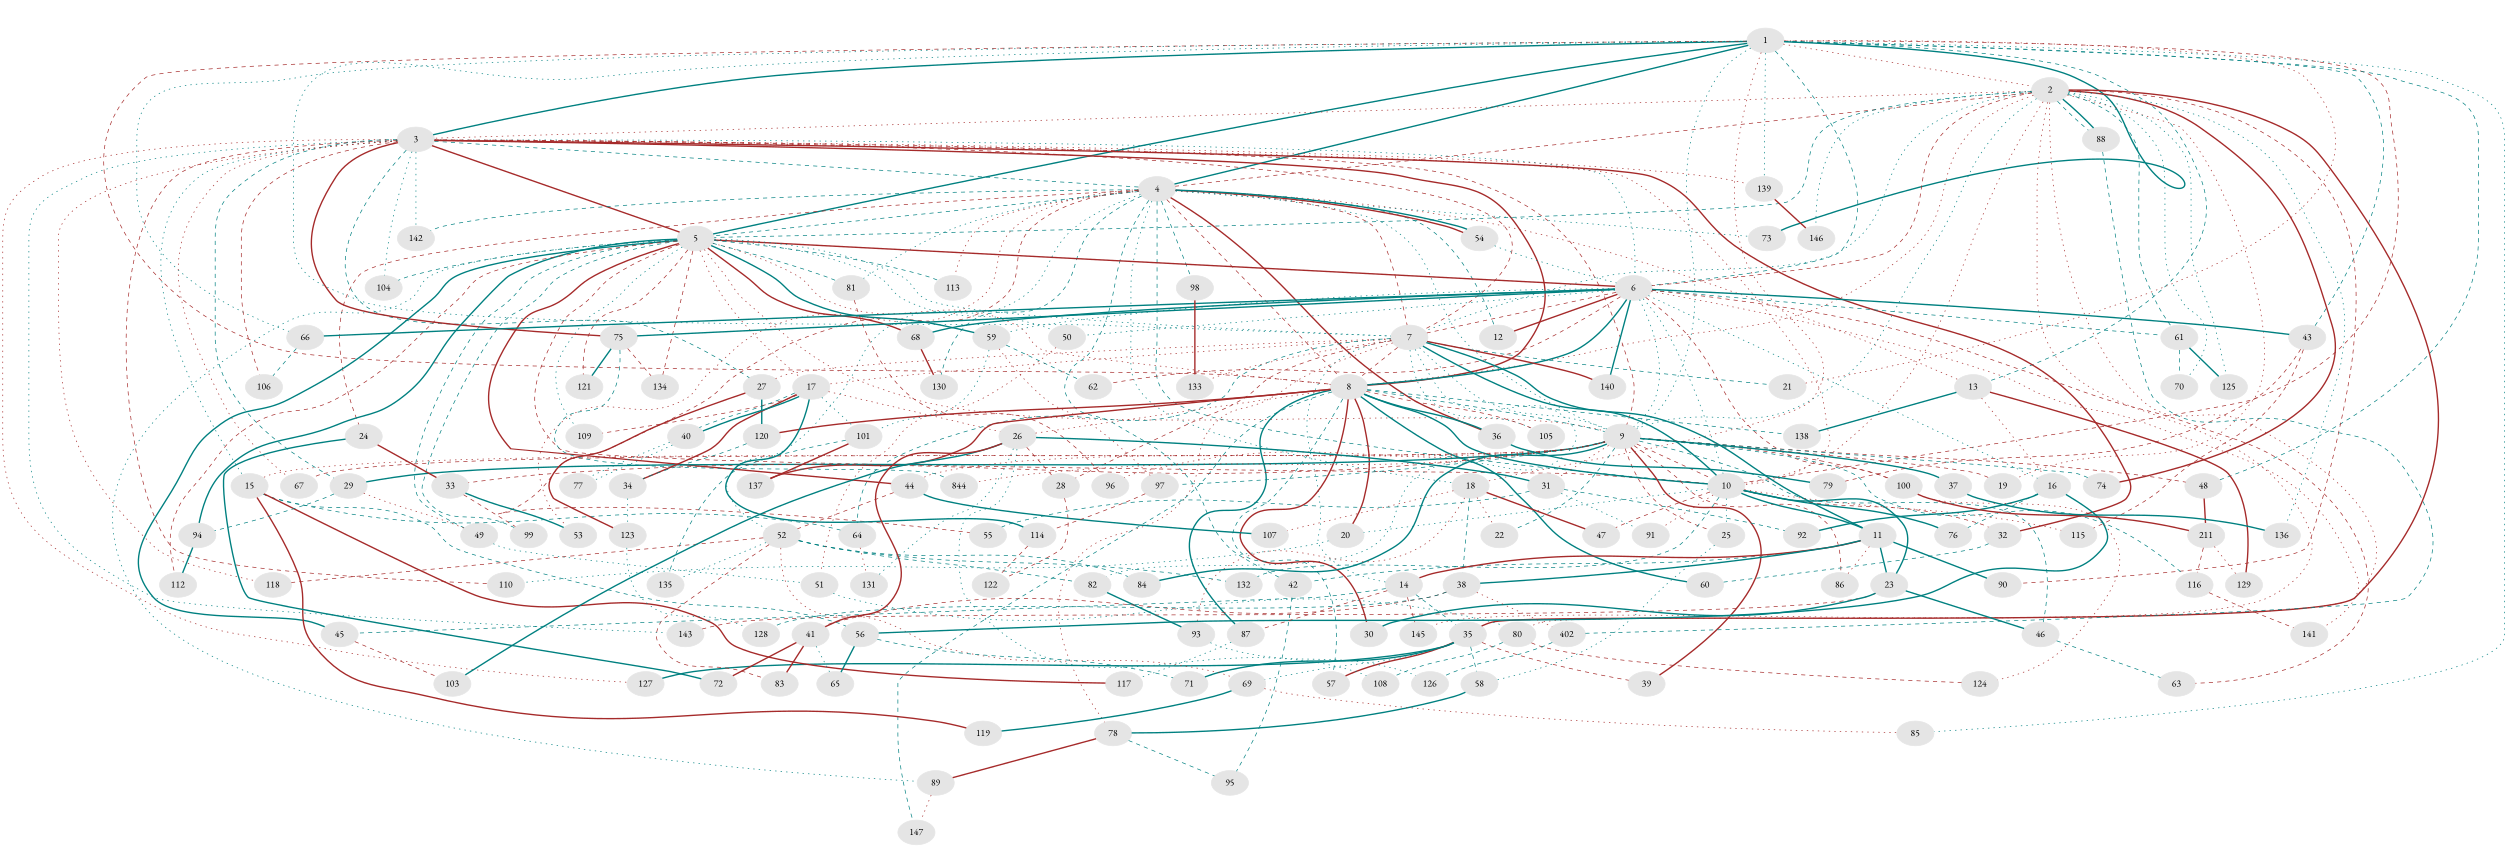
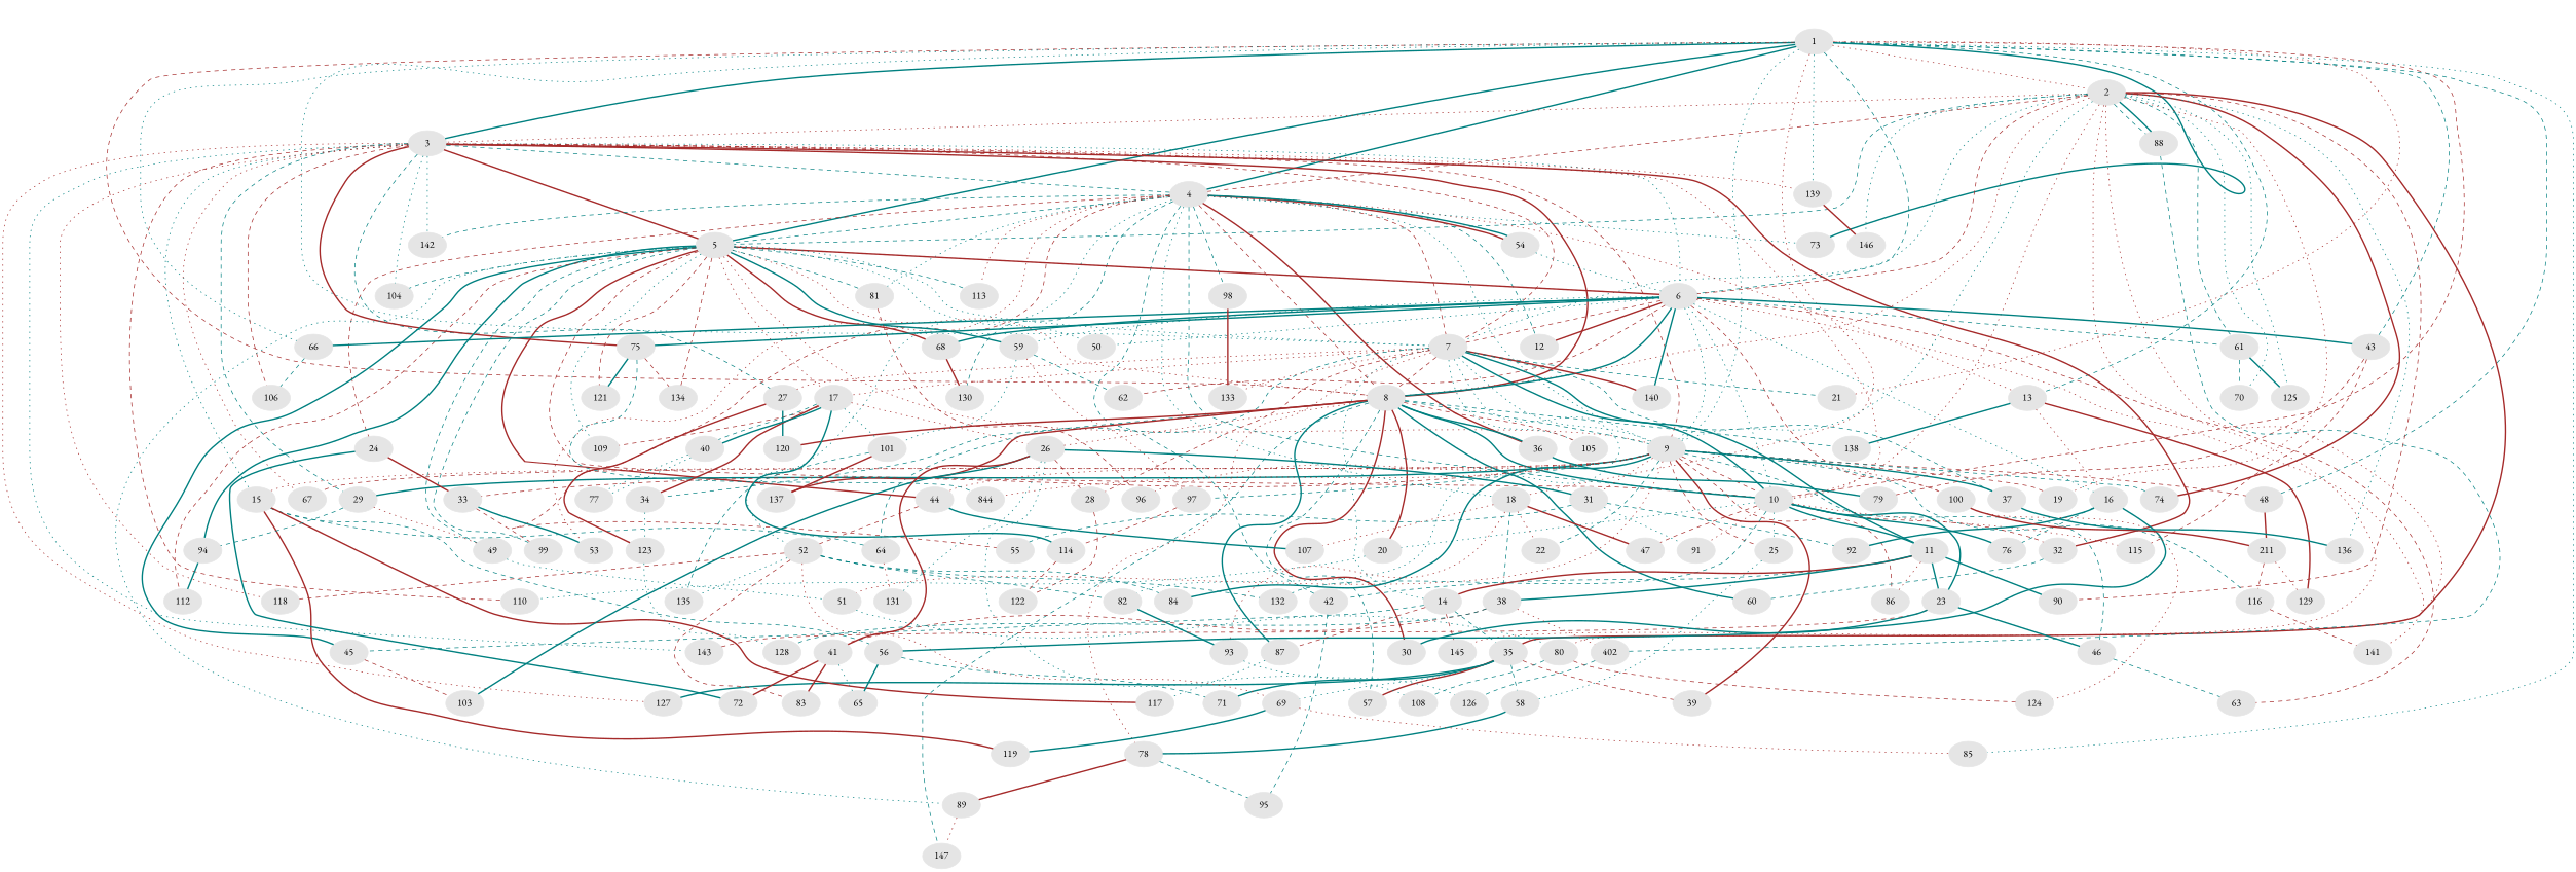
  graph {
    fontname="EB Garamond"
    node [color=gray90 fontname="EB Garamond" style=filled]
    edge [color=teal fontname="EB Garamond" style=dashed]
    1
    2
    3
    4
    5
    6
    7
    8
    9
    10
    13
    18
    21
    43
    48
    66
    73
    85
    139
    19
    35
    61
    70
    74
    80
    88
    90
    125
    136
    145
    146
    15
    27
    29
    32
    67
    75
    104
    106
    110
    118
    127
    142
    143
    24
    12
    36
    42
    52
    53
    54
    55
    81
    98
    113
    130
    17
    44
    45
    49
    50
    59
    68
    89
    94
    99
    109
    112
    121
    134
    16
    62
    63
    100
    140
    141
    11
    14
    28
    37
    64
    78
    82
    105
    133
    20
    26
    30
    34
    57
    60
    87
    120
    137
    138
    147
    22
    25
    31
    33
    39
    46
    51
    84
    86
    96
    97
    116
    n109 [label=844]
    23
    47
    76
    91
    115
    132
    129
    38
    93
    107
    79
    n121 [label=211]
    58
    69
    71
    108
    124
    n127 [label=402]
    56
    117
    119
    72
    123
    95
    83
    135
    40
    101
    114
    103
    92
    122
    131
    41
    128
    65
    77
    126
    1 -- 2 [color=brown style=dotted]
    1 -- 3 [style=bold]
    1 -- 4 [style=bold]
    1 -- 5 [style=bold]
    1 -- 6
    1 -- 7 [style=dotted]
    1 -- 8 [color=brown]
    1 -- 9 [style=dotted]
    1 -- 10 [color=brown]
    1 -- 13
    1 -- 18 [color=brown style=dotted]
    1 -- 21 [color=brown style=dotted]
    1 -- 43
    1 -- 48
    1 -- 66 [style=dotted]
    1 -- 73 [style=bold]
    1 -- 85 [style=dotted]
    1 -- 139 [style=dotted]
    2 -- 3 [color=brown style=dotted]
    2 -- 4 [color=brown]
    2 -- 5
    2 -- 6 [color=brown]
    2 -- 7 [style=dotted]
    2 -- 8 [color=brown style=dotted]
    2 -- 9 [style=dotted]
    2 -- 10 [color=brown style=dotted]
    2 -- 19 [color=brown style=dotted]
    2 -- 35 [color=brown style=bold]
    2 -- 61
    2 -- 70 [style=dotted]
    2 -- 74 [color=brown style=bold]
    2 -- 80 [color=brown style=dotted]
    2 -- 88
    2 -- 88 [style=bold]
    2 -- 90 [color=brown]
    2 -- 125 [style=dotted]
    2 -- 136 [style=dotted]
    2 -- 145 [color=brown style=dotted]
    2 -- 146 [style=dotted]
    3 -- 4
    3 -- 5 [color=brown style=bold]
    3 -- 6 [style=dotted]
    3 -- 7 [color=brown]
    3 -- 8 [color=brown style=bold]
    3 -- 9 [color=brown]
    3 -- 10 [color=brown style=dotted]
    3 -- 139 [color=brown style=dotted]
    3 -- 15 [style=dotted]
    3 -- 27
    3 -- 29
    3 -- 32 [color=brown style=bold]
    3 -- 67 [color=brown style=dotted]
    3 -- 75 [color=brown style=bold]
    3 -- 104 [style=dotted]
    3 -- 106 [color=brown]
    3 -- 110 [color=brown]
    3 -- 118 [color=brown style=dotted]
    3 -- 127 [color=brown style=dotted]
    3 -- 142 [style=dotted]
    3 -- 143 [style=dotted]
    4 -- 5
    4 -- 7 [color=brown]
    4 -- 8 [color=brown]
    4 -- 9 [style=dotted]
    4 -- 10
    4 -- 13 [color=brown style=dotted]
    4 -- 18 [style=dotted]
    4 -- 73 [style=dotted]
    4 -- 142
    4 -- 24 [color=brown]
    4 -- 12
    4 -- 36 [color=brown style=bold]
    4 -- 42
    4 -- 52 [style=dotted]
    4 -- 53 [color=brown style=dotted]
    4 -- 54 [color=brown style=bold]
    4 -- 54 [style=bold]
    4 -- 55 [color=brown]
    4 -- 81 [style=dotted]
    4 -- 98
    4 -- 113 [color=brown style=dotted]
    4 -- 130
    5 -- 6 [color=brown style=bold]
    5 -- 7 [style=dotted]
    5 -- 8 [color=brown style=dotted]
    5 -- 9 [color=brown style=dotted]
    5 -- 10 [color=brown]
    5 -- 104
    5 -- 81
    5 -- 113
    5 -- 17 [color=brown style=dotted]
    5 -- 44 [color=brown style=bold]
    5 -- 45 [style=bold]
    5 -- 49
    5 -- 50 [style=dotted]
    5 -- 59 [style=bold]
    5 -- 68 [color=brown style=bold]
    5 -- 89 [style=dotted]
    5 -- 94 [style=bold]
    5 -- 99
    5 -- 109 [style=dotted]
    5 -- 112 [color=brown]
    5 -- 121 [color=brown]
    5 -- 134 [color=brown]
    6 -- 7 [color=brown]
    6 -- 8 [style=bold]
    6 -- 9 [style=dotted]
    6 -- 10 [style=dotted]
    6 -- 43 [style=bold]
    6 -- 66 [style=bold]
    6 -- 61
    6 -- 75 [style=bold]
    6 -- 12 [color=brown style=bold]
    6 -- 50 [style=dotted]
    6 -- 59 [style=dotted]
    6 -- 68 [style=bold]
    6 -- 16 [style=dotted]
    6 -- 62 [color=brown]
    6 -- 63 [color=brown]
    6 -- 100 [color=brown]
    6 -- 140 [style=bold]
    6 -- 141 [color=brown style=dotted]
    7 -- 8 [color=brown]
    7 -- 9 [style=dotted]
    7 -- 10 [style=bold]
    7 -- 21
    7 -- 27 [color=brown style=dotted]
    7 -- 17 [color=brown style=dotted]
    7 -- 140 [color=brown style=bold]
    7 -- 11 [style=bold]
    7 -- 14 [style=dotted]
    7 -- 28 [color=brown]
+   7 -- 37
    7 -- 64
    7 -- 78 [color=brown style=dotted]
    7 -- 82 [style=dotted]
    7 -- 105 [style=dotted]
    7 -- 133 [color=brown style=dotted]
    8 -- 9
    8 -- 10 [style=bold]
    8 -- 36 [style=bold]
    8 -- 105 [color=brown]
    8 -- 20 [color=brown style=bold]
    8 -- 26 [color=brown style=dotted]
    8 -- 30 [color=brown style=bold]
-   120 -- 34
+   8 -- 34
    8 -- 57
    8 -- 60 [style=bold]
    8 -- 87 [style=bold]
    8 -- 120 [color=brown style=bold]
    8 -- 137 [color=brown style=bold]
    8 -- 138
    8 -- 147
    9 -- 10 [color=brown]
    9 -- 48 [color=brown]
    9 -- 19 [color=brown]
    9 -- 74
    9 -- 15 [color=brown style=dotted]
    9 -- 29 [style=bold]
    9 -- 67 [color=brown]
    9 -- 44 [color=brown style=dotted]
-   9 -- 100 [color=brown]
+   9 -- 100 [color=brown style=dotted]
    9 -- 37 [style=bold]
    9 -- 22
    9 -- 25 [color=brown]
    9 -- 31 [color=brown style=dotted]
    9 -- 33 [color=brown]
    9 -- 39 [color=brown style=bold]
    9 -- 46
-   50 -- 51 [color=brown style=dotted]
+   9 -- 51 [color=brown style=dotted]
    9 -- 84 [style=bold]
    9 -- 86 [color=brown]
    9 -- 96 [color=brown style=dotted]
    9 -- 97
    9 -- 116
    9 -- n109 [color=brown style=dotted]
    10 -- 32 [color=brown]
    10 -- 11 [style=bold]
    10 -- 20 [style=dotted]
    10 -- 25 [style=dotted]
    10 -- 23 [style=bold]
    10 -- 47 [color=brown]
    10 -- 76 [style=bold]
    10 -- 91 [color=brown style=dotted]
    10 -- 115 [color=brown style=dotted]
    10 -- 132
    13 -- 16 [color=brown style=dotted]
    13 -- 138 [style=bold]
    13 -- 129 [color=brown style=bold]
    18 -- 22 [color=brown style=dotted]
    18 -- 47 [color=brown style=bold]
    18 -- 38
    18 -- 93 [color=brown style=dotted]
    18 -- 107 [color=brown style=dotted]
    43 -- 115 [color=brown]
    43 -- 79 [color=brown]
    48 -- n121 [color=brown style=bold]
    66 -- 106
    139 -- 146 [color=brown style=bold]
    35 -- 127 [style=bold]
    35 -- 57 [color=brown style=bold]
    35 -- 39 [color=brown]
    35 -- 58
    35 -- 69 [style=dotted]
    35 -- 71 [style=bold]
    61 -- 70
    61 -- 125 [style=bold]
    80 -- 108
    80 -- 124 [color=brown]
    88 -- n127
    15 -- 64
    15 -- 56
    15 -- 117 [color=brown style=bold]
    15 -- 119 [color=brown style=bold]
    27 -- 120 [style=bold]
    27 -- 123 [color=brown style=bold]
    29 -- 49 [color=brown style=dotted]
    29 -- 94
    32 -- 60
    75 -- 121 [style=bold]
    75 -- 134 [color=brown]
    75 -- n109
    24 -- 33 [color=brown style=bold]
    24 -- 72 [style=bold]
    36 -- 79 [style=bold]
    42 -- 95
    52 -- 118 [color=brown]
    52 -- 82
    52 -- 84
    52 -- 132
    52 -- 69 [color=brown style=dotted]
    52 -- 83 [color=brown]
    52 -- 135 [style=dotted]
    54 -- 6 [style=dotted]
    81 -- 96 [color=brown]
    98 -- 133 [color=brown style=bold]
    17 -- 109 [color=brown]
    17 -- 26 [color=brown style=dotted]
    17 -- 34 [color=brown style=bold]
    17 -- 40
    17 -- 40 [style=bold]
    17 -- 101 [style=dotted]
    17 -- 114 [style=bold]
    44 -- 52 [color=brown]
    44 -- 107 [style=bold]
    45 -- 103 [color=brown]
    49 -- 51 [style=dotted]
    59 -- 62
    59 -- 97 [color=brown style=dotted]
    59 -- 101 [style=dotted]
    68 -- 130 [color=brown style=bold]
    89 -- 147 [color=brown style=dotted]
    94 -- 112 [style=bold]
    16 -- 76
    16 -- 56 [style=bold]
    16 -- 92 [style=bold]
    100 -- n121 [color=brown style=bold]
    100 -- 124 [color=brown style=dotted]
    11 -- 90 [style=bold]
    11 -- 42
    11 -- 14 [color=brown style=bold]
    11 -- 86 [color=brown style=dotted]
    11 -- 23 [style=bold]
    11 -- 38 [style=bold]
    14 -- 35
    14 -- 145 [color=brown]
    14 -- 45
    14 -- 87 [color=brown]
    28 -- 122 [color=brown]
    37 -- 136 [style=bold]
    64 -- 131 [color=brown style=dotted]
    78 -- 89 [color=brown style=bold]
    78 -- 95
    82 -- 93 [style=bold]
    20 -- 110 [style=dotted]
    26 -- 28 [color=brown]
    26 -- 31 [style=bold]
    26 -- 108 [style=dotted]
    26 -- 103 [style=bold]
    26 -- 131 [style=dotted]
    26 -- 41 [color=brown style=bold]
    34 -- 123 [style=dotted]
    87 -- 117 [style=dotted]
    25 -- 58 [style=dotted]
    31 -- 55
    31 -- 91 [style=dotted]
    31 -- 92
    33 -- 53 [style=bold]
    33 -- 99 [color=brown]
    46 -- 63
    51 -- 80 [style=dotted]
    97 -- 114 [color=brown]
    116 -- 141 [color=brown]
    23 -- 143 [color=brown]
    23 -- 30 [style=bold]
    23 -- 46 [style=bold]
    38 -- n127 [color=brown style=dotted]
    38 -- 41 [color=brown]
    38 -- 128
    93 -- 126 [style=dotted]
    n121 -- 116 [color=brown]
    n121 -- 129 [color=brown style=dotted]
    58 -- 78 [style=bold]
    69 -- 85 [color=brown style=dotted]
    69 -- 119 [style=bold]
    n127 -- 126
    56 -- 71
    56 -- 65 [style=bold]
    123 -- 128 [style=dotted]
    40 -- 77 [style=dotted]
    40 -- 77 [style=dotted]
    101 -- 137 [color=brown style=bold]
    101 -- 135
    114 -- 122 [color=brown]
    41 -- 72 [color=brown style=bold]
    41 -- 83 [color=brown style=bold]
    41 -- 65 [style=dotted]
  }
